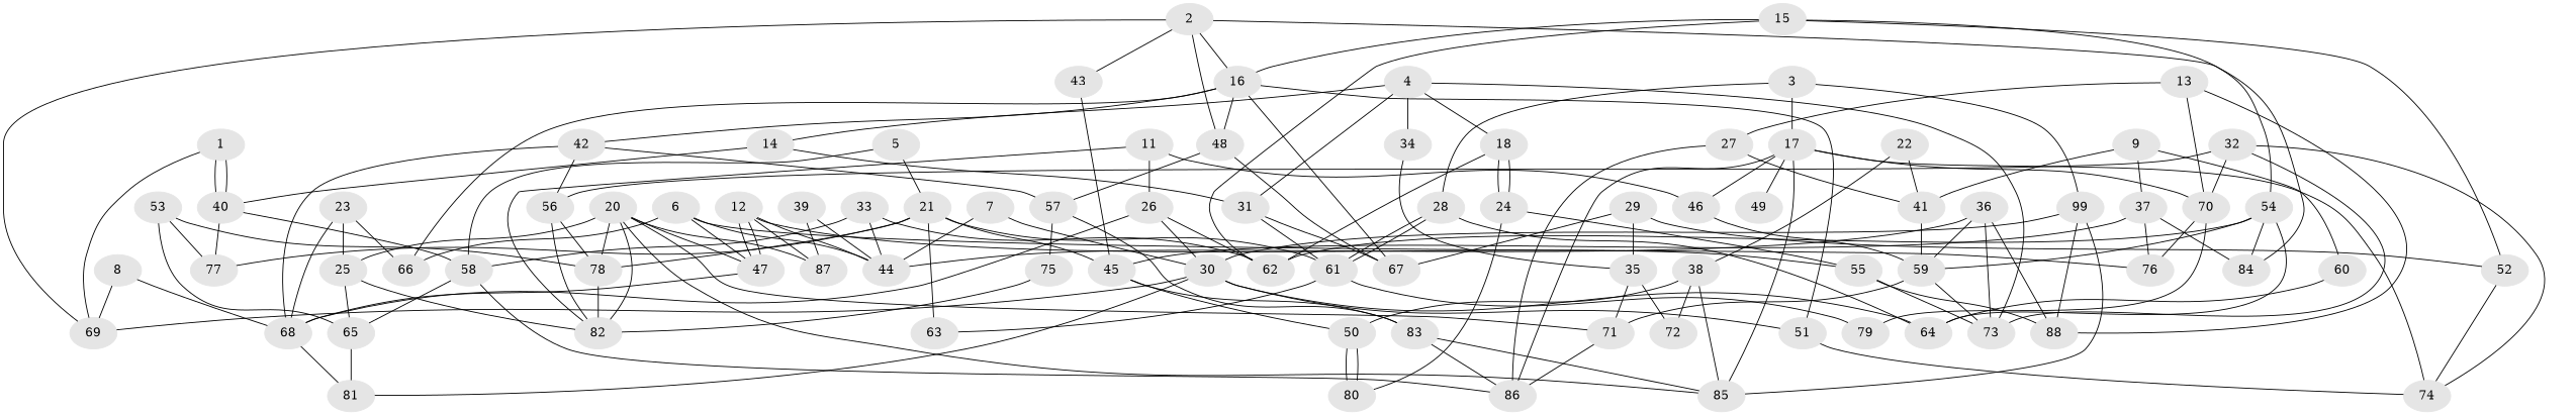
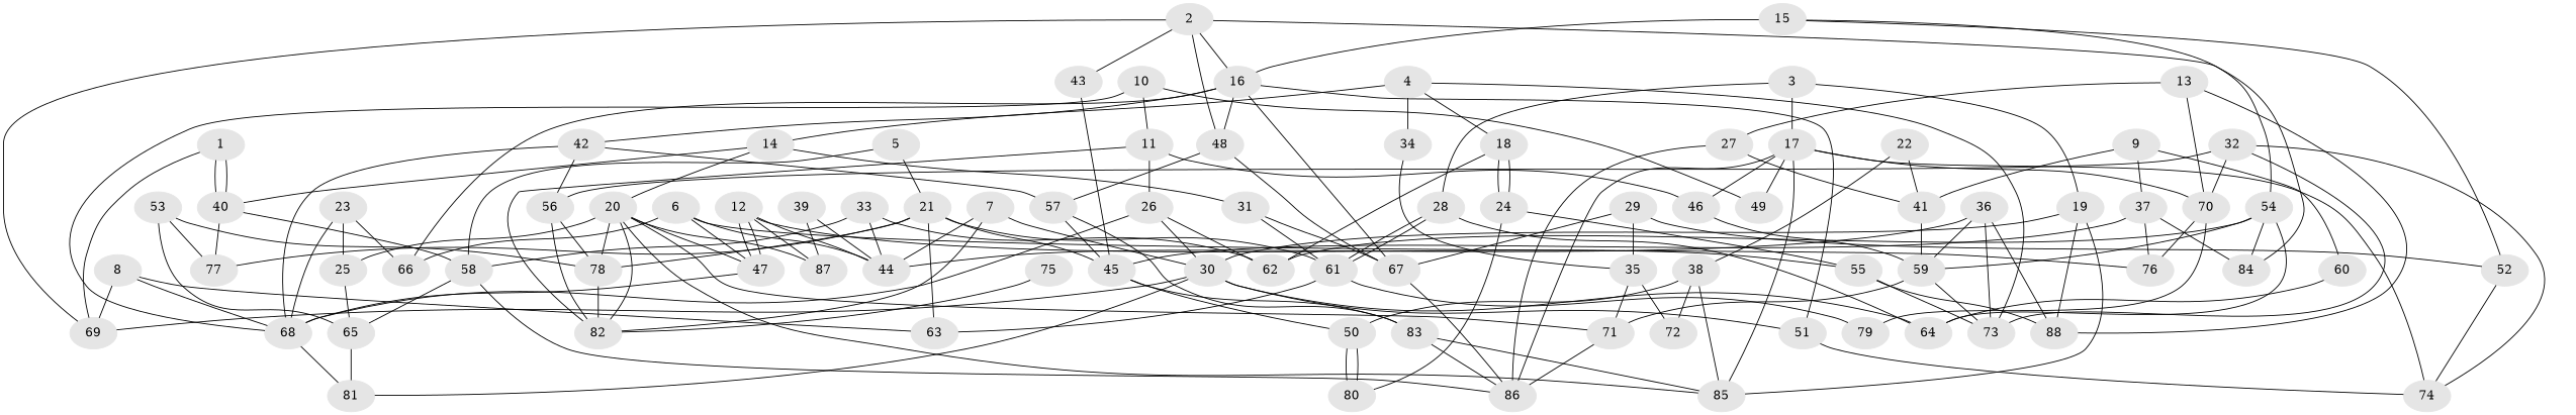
  graph {
    node [color=gray90 style=filled]
    1
    40
    69
    58
    77
    2
    16
    43
    48
    84
    66
    42
    51
    67
    45
    57
    3
    17
-   19 [label=99]
+   19
    28
    49
    46
    70
    74
    85
    86
    30
    88
    61
    64
    4
    14
    18
    31
    34
    73
    20
    62
    24
    35
    5
    21
    63
    78
    65
    6
    44
    47
    76
    68
    7
    81
    8
    9
    37
    41
    60
    59
+   10
    11
    26
    82
    12
    55
    87
    13
    27
    79
    25
    71
    15
    52
    54
    56
    80
    50
    83
    22
    38
    72
    23
    29
    32
    33
    36
    39
    75
    53
    1 -- 40
    1 -- 40
    1 -- 69
    40 -- 58
    40 -- 77
    58 -- 86
    58 -- 65
    2 -- 69
    2 -- 16
    2 -- 43
    2 -- 48
    2 -- 84
    16 -- 48
    16 -- 66
    16 -- 42
    16 -- 51
    16 -- 67
    43 -- 45
    48 -- 67
    48 -- 57
    42 -- 57
    42 -- 68
    42 -- 56
    51 -- 74
+   67 -- 86
    45 -- 50
    45 -- 83
    57 -- 83
-   57 -- 75
+   57 -- 45
    3 -- 17
    3 -- 19
    3 -- 28
    17 -- 49
    17 -- 46
    17 -- 70
    17 -- 74
    17 -- 85
    17 -- 86
    19 -- 85
    19 -- 30
    19 -- 88
    28 -- 61
    28 -- 61
    28 -- 64
    46 -- 59
    70 -- 76
    70 -- 79
    30 -- 69
    30 -- 51
    30 -- 64
    30 -- 81
    61 -- 63
    61 -- 79
    4 -- 14
    4 -- 18
-   4 -- 31
    4 -- 34
    4 -- 73
    14 -- 40
    14 -- 31
+   14 -- 20
    18 -- 62
    18 -- 24
    18 -- 24
    31 -- 67
    31 -- 61
    34 -- 35
    20 -- 85
    20 -- 78
    20 -- 47
    20 -- 82
    20 -- 87
    20 -- 25
    20 -- 71
    24 -- 55
    24 -- 80
    35 -- 71
    35 -- 72
    5 -- 58
    5 -- 21
    21 -- 77
    21 -- 45
    21 -- 61
    21 -- 63
    21 -- 78
    78 -- 82
    65 -- 81
    6 -- 66
    6 -- 44
    6 -- 47
    6 -- 76
    47 -- 68
    68 -- 81
    7 -- 30
    7 -- 44
    8 -- 69
+   8 -- 63
    8 -- 68
    9 -- 37
    9 -- 41
    9 -- 60
    37 -- 84
    37 -- 45
    37 -- 76
    41 -- 59
    60 -- 64
    59 -- 73
    59 -- 71
+   10 -- 49
+   10 -- 68
+   10 -- 11
    11 -- 46
    11 -- 26
    11 -- 82
    26 -- 30
    26 -- 62
    26 -- 68
    12 -- 44
    12 -- 47
    12 -- 47
    12 -- 55
    12 -- 87
    55 -- 88
    55 -- 73
    13 -- 70
    13 -- 88
    13 -- 27
    27 -- 86
    27 -- 41
    25 -- 65
-   25 -- 82
+   7 -- 82
    71 -- 86
    15 -- 16
-   15 -- 62
    15 -- 52
    15 -- 54
    52 -- 74
    54 -- 84
    54 -- 64
    54 -- 62
    54 -- 59
    56 -- 78
    56 -- 82
    50 -- 80
    50 -- 80
    83 -- 85
    83 -- 86
    22 -- 41
    22 -- 38
    38 -- 85
    38 -- 50
    38 -- 72
    23 -- 66
    23 -- 68
    23 -- 25
    29 -- 67
    29 -- 35
    29 -- 52
    32 -- 70
    32 -- 74
    32 -- 73
    32 -- 56
    33 -- 58
    33 -- 62
    33 -- 44
    36 -- 88
    36 -- 73
    36 -- 44
    36 -- 59
    39 -- 44
    39 -- 87
    75 -- 82
    53 -- 77
    53 -- 78
    53 -- 65
  }
